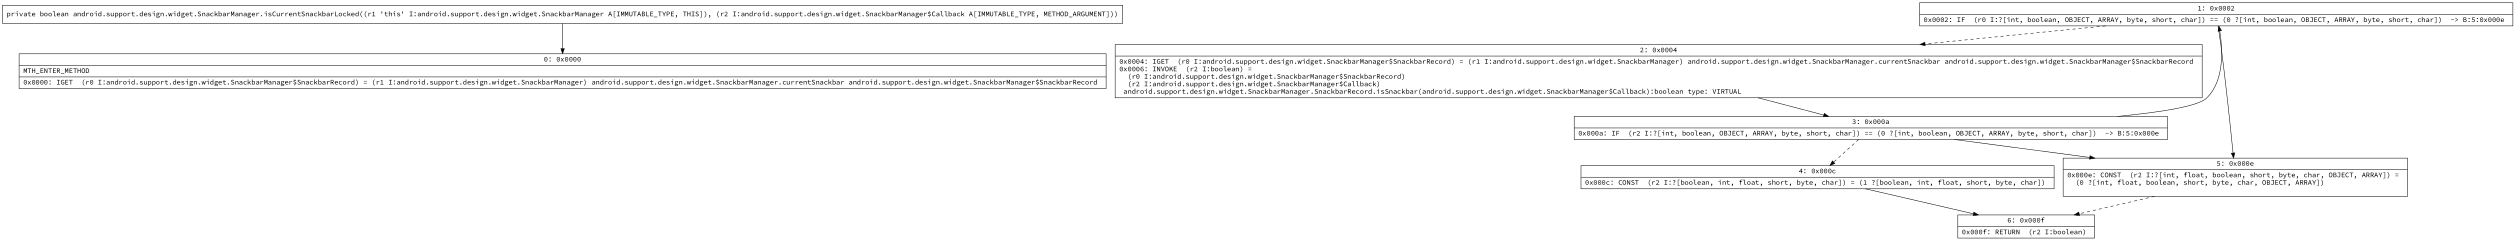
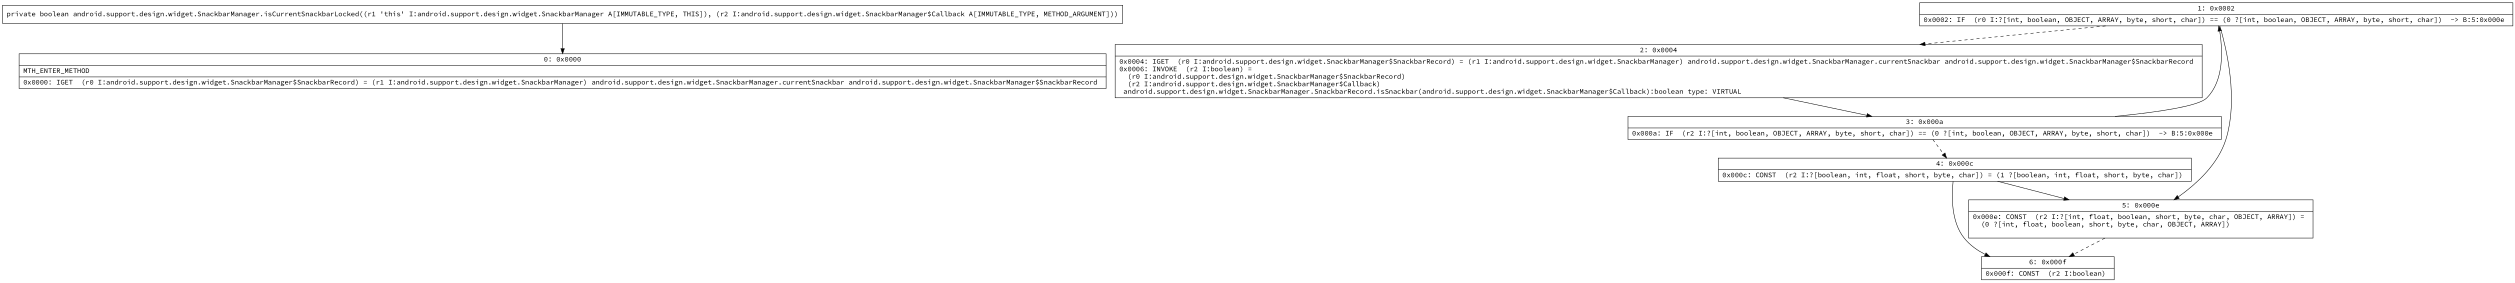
  digraph {
    fontname="Source Code Pro"
    node [fontname="Source Code Pro" shape=record]
    edge [fontname="Source Code Pro"]
    n1 [label="{0\:\ 0x0000|MTH_ENTER_METHOD\l|0x0000: IGET  (r0 I:android.support.design.widget.SnackbarManager$SnackbarRecord) = (r1 I:android.support.design.widget.SnackbarManager) android.support.design.widget.SnackbarManager.currentSnackbar android.support.design.widget.SnackbarManager$SnackbarRecord \l}"]
    n2 [label="{1\:\ 0x0002|0x0002: IF  (r0 I:?[int, boolean, OBJECT, ARRAY, byte, short, char]) == (0 ?[int, boolean, OBJECT, ARRAY, byte, short, char])  \-\> B:5:0x000e \l}"]
    n3 [label="{2\:\ 0x0004|0x0004: IGET  (r0 I:android.support.design.widget.SnackbarManager$SnackbarRecord) = (r1 I:android.support.design.widget.SnackbarManager) android.support.design.widget.SnackbarManager.currentSnackbar android.support.design.widget.SnackbarManager$SnackbarRecord \l0x0006: INVOKE  (r2 I:boolean) = \l  (r0 I:android.support.design.widget.SnackbarManager$SnackbarRecord)\l  (r2 I:android.support.design.widget.SnackbarManager$Callback)\l android.support.design.widget.SnackbarManager.SnackbarRecord.isSnackbar(android.support.design.widget.SnackbarManager$Callback):boolean type: VIRTUAL \l}"]
    n4 [label="{5\:\ 0x000e|0x000e: CONST  (r2 I:?[int, float, boolean, short, byte, char, OBJECT, ARRAY]) = \l  (0 ?[int, float, boolean, short, byte, char, OBJECT, ARRAY])\l \l}"]
    n5 [label="{3\:\ 0x000a|0x000a: IF  (r2 I:?[int, boolean, OBJECT, ARRAY, byte, short, char]) == (0 ?[int, boolean, OBJECT, ARRAY, byte, short, char])  \-\> B:5:0x000e \l}"]
-   n6 [label="{6\:\ 0x000f|0x000f: RETURN  (r2 I:boolean) \l}"]
+   n6 [label="{6\:\ 0x000f|0x000f: CONST  (r2 I:boolean) \l}"]
    n7 [label="{4\:\ 0x000c|0x000c: CONST  (r2 I:?[boolean, int, float, short, byte, char]) = (1 ?[boolean, int, float, short, byte, char]) \l}"]
    n8 [label="{private boolean android.support.design.widget.SnackbarManager.isCurrentSnackbarLocked((r1 'this' I:android.support.design.widget.SnackbarManager A[IMMUTABLE_TYPE, THIS]), (r2 I:android.support.design.widget.SnackbarManager$Callback A[IMMUTABLE_TYPE, METHOD_ARGUMENT])) }"]
    n2 -> n3 [style=dashed]
    n2 -> n4
    n3 -> n5
    n4 -> n6 [style=dashed]
    n5 -> n2
-   n5 -> n4
+   n7 -> n4
    n5 -> n7 [style=dashed]
    n7 -> n6
    n8 -> n1
  }
